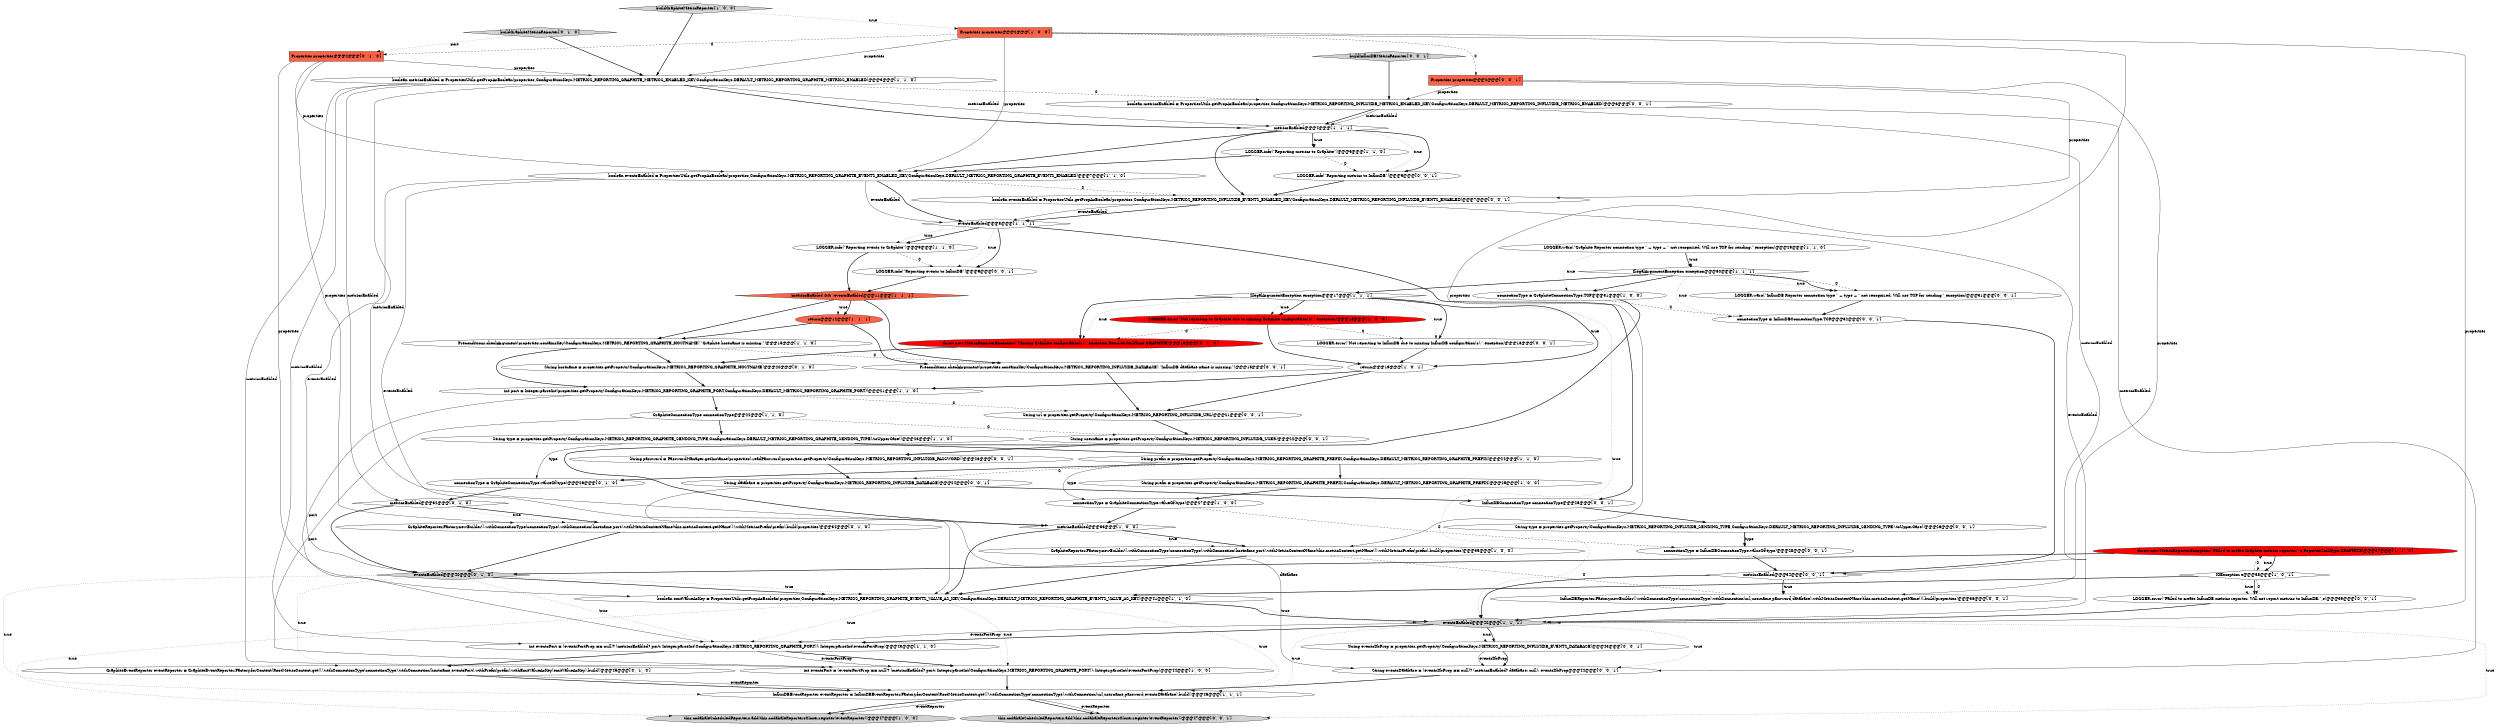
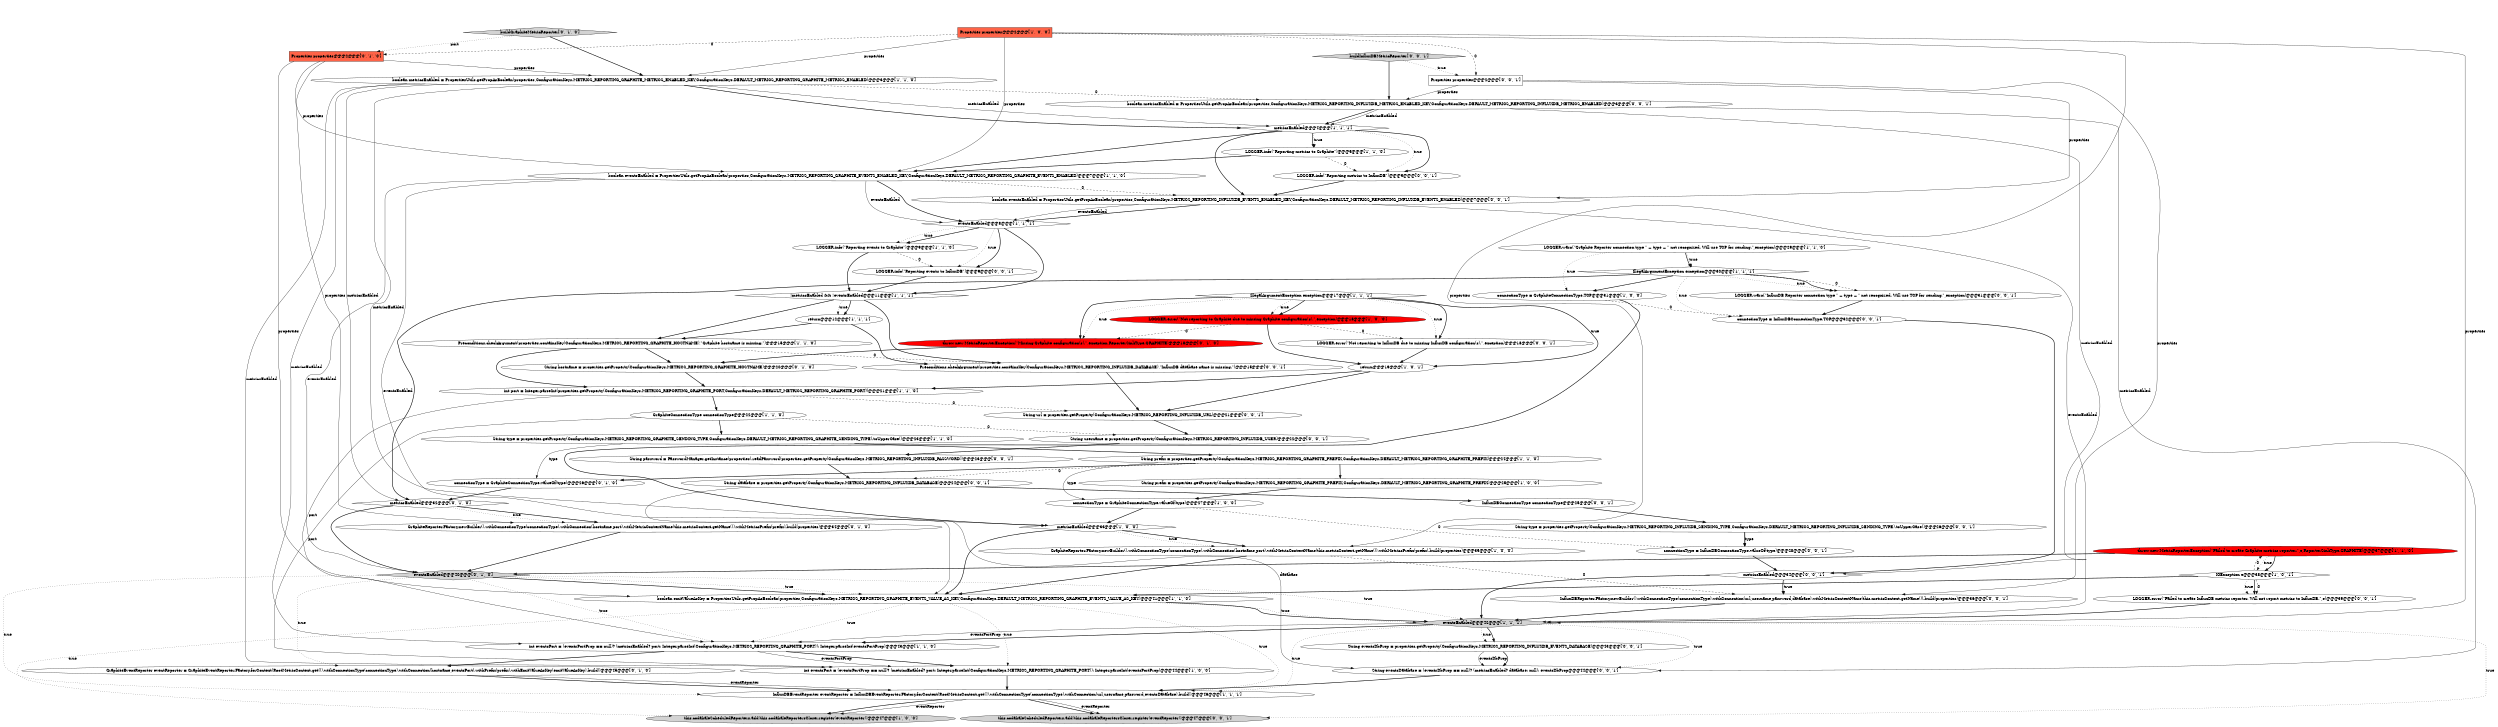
  digraph {
    node [fillcolor=white shape=ellipse style=filled]
    edge [style=bold]
    n1 [label="LOGGER.info(\"Reporting events to InfluxDB\")@@@9@@@['0', '0', '1']"]
-   n2 [fillcolor=tomato label="!metricsEnabled && !eventsEnabled@@@11@@@['1', '1', '1']" shape=diamond]
-   n3 [fillcolor=tomato label="return@@@12@@@['1', '1', '1']"]
+   n2 [label="!metricsEnabled && !eventsEnabled@@@11@@@['1', '1', '1']" shape=diamond]
+   n3 [label="return@@@12@@@['1', '1', '1']"]
    n4 [label="Preconditions.checkArgument(properties.containsKey(ConfigurationKeys.METRICS_REPORTING_INFLUXDB_DATABASE),\"InfluxDB database name is missing.\")@@@15@@@['0', '0', '1']"]
    n5 [label="Preconditions.checkArgument(properties.containsKey(ConfigurationKeys.METRICS_REPORTING_GRAPHITE_HOSTNAME),\"Graphite hostname is missing.\")@@@15@@@['1', '1', '0']"]
    n6 [label="LOGGER.info(\"Reporting metrics to InfluxDB\")@@@5@@@['0', '0', '1']"]
    n7 [label="boolean eventsEnabled = PropertiesUtils.getPropAsBoolean(properties,ConfigurationKeys.METRICS_REPORTING_INFLUXDB_EVENTS_ENABLED_KEY,ConfigurationKeys.DEFAULT_METRICS_REPORTING_INFLUXDB_EVENTS_ENABLED)@@@7@@@['0', '0', '1']"]
    n8 [fillcolor=lightgray label="eventsEnabled@@@42@@@['1', '1', '1']" shape=diamond]
    n9 [label="eventsEnabled@@@8@@@['1', '1', '1']" shape=diamond]
    n10 [fillcolor=lightgray label="this.codahaleScheduledReporters.add(this.codahaleReportersCloser.register(eventReporter))@@@47@@@['0', '0', '1']"]
    n11 [label="LOGGER.error(\"Failed to create InfluxDB metrics reporter. Will not report metrics to InfluxDB.\",e)@@@39@@@['0', '0', '1']"]
    n12 [label="InfluxDBEventReporter eventReporter = InfluxDBEventReporter.Factory.forContext(RootMetricContext.get()).withConnectionType(connectionType).withConnection(url,username,password,eventsDatabase).build()@@@46@@@['1', '1', '1']"]
    n13 [label="int eventsPort = (eventsPortProp == null)? (metricsEnabled? port: Integer.parseInt(ConfigurationKeys.METRICS_REPORTING_GRAPHITE_PORT)): Integer.parseInt(eventsPortProp)@@@43@@@['1', '1', '0']"]
    n14 [label="String eventsDbProp = properties.getProperty(ConfigurationKeys.METRICS_REPORTING_INFLUXDB_EVENTS_DATABASE)@@@43@@@['0', '0', '1']"]
    n15 [label="String eventsDatabase = (eventsDbProp == null)? (metricsEnabled? database: null): eventsDbProp@@@44@@@['0', '0', '1']"]
    n16 [label="boolean emitValueAsKey = PropertiesUtils.getPropAsBoolean(properties,ConfigurationKeys.METRICS_REPORTING_GRAPHITE_EVENTS_VALUE_AS_KEY,ConfigurationKeys.DEFAULT_METRICS_REPORTING_GRAPHITE_EVENTS_VALUE_AS_KEY)@@@41@@@['1', '1', '0']"]
    n17 [label="int eventsPort = (eventsPortProp == null)? (metricsEnabled? port: Integer.parseInt(ConfigurationKeys.METRICS_REPORTING_GRAPHITE_PORT)): Integer.parseInt(eventsPortProp)@@@44@@@['1', '0', '0']"]
    n18 [fillcolor=lightgray label="this.codahaleScheduledReporters.add(this.codahaleReportersCloser.register(eventReporter))@@@47@@@['1', '0', '0']"]
    n19 [label="GraphiteEventReporter eventReporter = GraphiteEventReporter.Factory.forContext(RootMetricContext.get()).withConnectionType(connectionType).withConnection(hostname,eventsPort).withPrefix(prefix).withEmitValueAsKey(emitValueAsKey).build()@@@45@@@['0', '1', '0']"]
    n20 [fillcolor=tomato label="Properties properties@@@2@@@['0', '1', '0']" shape=box]
    n21 [label="GraphiteReporter.Factory.newBuilder().withConnectionType(connectionType).withConnection(hostname,port).withMetricContextName(this.metricContext.getName()).withMetricsPrefix(prefix).build(properties)@@@34@@@['0', '1', '0']"]
    n22 [label="boolean eventsEnabled = PropertiesUtils.getPropAsBoolean(properties,ConfigurationKeys.METRICS_REPORTING_GRAPHITE_EVENTS_ENABLED_KEY,ConfigurationKeys.DEFAULT_METRICS_REPORTING_GRAPHITE_EVENTS_ENABLED)@@@7@@@['1', '1', '0']"]
    n23 [label="boolean metricsEnabled = PropertiesUtils.getPropAsBoolean(properties,ConfigurationKeys.METRICS_REPORTING_GRAPHITE_METRICS_ENABLED_KEY,ConfigurationKeys.DEFAULT_METRICS_REPORTING_GRAPHITE_METRICS_ENABLED)@@@3@@@['1', '1', '0']"]
    n24 [fillcolor=lightgray label="eventsEnabled@@@40@@@['0', '1', '0']" shape=diamond]
    n25 [label="metricsEnabled@@@33@@@['1', '0', '0']" shape=diamond]
    n26 [label="boolean metricsEnabled = PropertiesUtils.getPropAsBoolean(properties,ConfigurationKeys.METRICS_REPORTING_INFLUXDB_METRICS_ENABLED_KEY,ConfigurationKeys.DEFAULT_METRICS_REPORTING_INFLUXDB_METRICS_ENABLED)@@@3@@@['0', '0', '1']"]
    n27 [label="metricsEnabled@@@4@@@['1', '1', '1']" shape=diamond]
    n28 [label="metricsEnabled@@@32@@@['0', '1', '0']" shape=diamond]
    n29 [label="String type = properties.getProperty(ConfigurationKeys.METRICS_REPORTING_GRAPHITE_SENDING_TYPE,ConfigurationKeys.DEFAULT_METRICS_REPORTING_GRAPHITE_SENDING_TYPE).toUpperCase()@@@23@@@['1', '1', '0']"]
    n30 [label="connectionType = GraphiteConnectionType.valueOf(type)@@@26@@@['0', '1', '0']"]
    n31 [label="String prefix = properties.getProperty(ConfigurationKeys.METRICS_REPORTING_GRAPHITE_PREFIX,ConfigurationKeys.DEFAULT_METRICS_REPORTING_GRAPHITE_PREFIX)@@@24@@@['1', '1', '0']"]
    n32 [label="String prefix = properties.getProperty(ConfigurationKeys.METRICS_REPORTING_GRAPHITE_PREFIX,ConfigurationKeys.DEFAULT_METRICS_REPORTING_GRAPHITE_PREFIX)@@@25@@@['1', '0', '0']"]
    n33 [label="connectionType = GraphiteConnectionType.valueOf(type)@@@27@@@['1', '0', '0']"]
    n34 [label="String database = properties.getProperty(ConfigurationKeys.METRICS_REPORTING_INFLUXDB_DATABASE)@@@24@@@['0', '0', '1']"]
    n35 [label="connectionType = GraphiteConnectionType.TCP@@@31@@@['1', '0', '0']"]
    n36 [label="connectionType = InfluxDBConnectionType.TCP@@@32@@@['0', '0', '1']"]
    n37 [label="GraphiteReporter.Factory.newBuilder().withConnectionType(connectionType).withConnection(hostname,port).withMetricContextName(this.metricContext.getName()).withMetricsPrefix(prefix).build(properties)@@@35@@@['1', '0', '0']"]
    n38 [label="metricsEnabled@@@34@@@['0', '0', '1']" shape=diamond]
    n39 [fillcolor=lightgray label="buildInfluxDBMetricReporter['0', '0', '1']" shape=diamond]
-   n40 [fillcolor=tomato label="Properties properties@@@2@@@['0', '0', '1']" shape=box]
+   n40 [label="Properties properties@@@2@@@['0', '0', '1']" shape=box]
    n41 [label="InfluxDBReporter.Factory.newBuilder().withConnectionType(connectionType).withConnection(url,username,password,database).withMetricContextName(this.metricContext.getName()).build(properties)@@@36@@@['0', '0', '1']"]
    n42 [label="String url = properties.getProperty(ConfigurationKeys.METRICS_REPORTING_INFLUXDB_URL)@@@21@@@['0', '0', '1']"]
    n43 [label="String hostname = properties.getProperty(ConfigurationKeys.METRICS_REPORTING_GRAPHITE_HOSTNAME)@@@20@@@['0', '1', '0']"]
    n44 [label="int port = Integer.parseInt(properties.getProperty(ConfigurationKeys.METRICS_REPORTING_GRAPHITE_PORT,ConfigurationKeys.DEFAULT_METRICS_REPORTING_GRAPHITE_PORT))@@@21@@@['1', '1', '0']"]
    n45 [fillcolor=red label="throw new MetricReporterException(\"Failed to create Graphite metrics reporter.\",e,ReporterSinkType.GRAPHITE)@@@37@@@['1', '1', '0']"]
    n46 [label="IOException e@@@38@@@['1', '0', '1']" shape=diamond]
    n47 [label="LOGGER.info(\"Reporting events to Graphite\")@@@9@@@['1', '1', '0']"]
    n48 [fillcolor=tomato label="Properties properties@@@2@@@['1', '0', '0']" shape=box]
    n49 [label="LOGGER.info(\"Reporting metrics to Graphite\")@@@5@@@['1', '1', '0']"]
    n50 [fillcolor=red label="throw new MetricReporterException(\"Missing Graphite configuration(s).\",exception,ReporterSinkType.GRAPHITE)@@@18@@@['0', '1', '0']"]
    n51 [label="LOGGER.warn(\"Graphite Reporter connection type \" + type + \" not recognized. Will use TCP for sending.\",exception)@@@29@@@['1', '1', '0']"]
    n52 [label="IllegalArgumentException exception@@@30@@@['1', '1', '1']" shape=diamond]
    n53 [label="LOGGER.warn(\"InfluxDB Reporter connection type \" + type + \" not recognized. Will use TCP for sending.\",exception)@@@31@@@['0', '0', '1']"]
    n54 [label="connectionType = InfluxDBConnectionType.valueOf(type)@@@28@@@['0', '0', '1']"]
    n55 [label="LOGGER.error(\"Not reporting to InfluxDB due to missing InfluxDB configuration(s).\",exception)@@@18@@@['0', '0', '1']"]
    n56 [label="return@@@19@@@['1', '0', '1']"]
    n57 [label="IllegalArgumentException exception@@@17@@@['1', '1', '1']" shape=diamond]
    n58 [fillcolor=red label="LOGGER.error(\"Not reporting to Graphite due to missing Graphite configuration(s).\",exception)@@@18@@@['1', '0', '0']"]
-   n59 [fillcolor=lightgray label="buildGraphiteMetricReporter['1', '0', '0']" shape=diamond]
    n60 [label="GraphiteConnectionType connectionType@@@22@@@['1', '1', '0']"]
    n61 [label="String username = properties.getProperty(ConfigurationKeys.METRICS_REPORTING_INFLUXDB_USER)@@@22@@@['0', '0', '1']"]
    n62 [label="String password = PasswordManager.getInstance(properties).readPassword(properties.getProperty(ConfigurationKeys.METRICS_REPORTING_INFLUXDB_PASSWORD))@@@23@@@['0', '0', '1']"]
    n63 [label="InfluxDBConnectionType connectionType@@@25@@@['0', '0', '1']"]
    n64 [label="String type = properties.getProperty(ConfigurationKeys.METRICS_REPORTING_INFLUXDB_SENDING_TYPE,ConfigurationKeys.DEFAULT_METRICS_REPORTING_INFLUXDB_SENDING_TYPE).toUpperCase()@@@26@@@['0', '0', '1']"]
    n65 [fillcolor=lightgray label="buildGraphiteMetricReporter['0', '1', '0']" shape=diamond]
    n1 -> n2
    n2 -> n3 [label=true style=dotted]
    n2 -> n3
    n2 -> n4
    n2 -> n5
    n3 -> n4
    n3 -> n5
    n4 -> n42
    n5 -> n4 [label=0 style=dashed]
    n5 -> n43
    n5 -> n44
    n6 -> n7
    n7 -> n8 [label=eventsEnabled style=solid]
    n7 -> n9
    n7 -> n9 [label=eventsEnabled style=solid]
    n8 -> n10 [label=true style=dotted]
    n8 -> n12 [label=true style=dotted]
    n8 -> n13 [label=eventsPortProp style=solid]
    n8 -> n13
    n8 -> n14 [label=true style=dotted]
    n8 -> n14
    n8 -> n15 [label=true style=dotted]
    n9 -> n1 [label=true style=dotted]
    n9 -> n1
-   n9 -> n63
+   n9 -> n2
    n9 -> n47
    n9 -> n47 [label=true style=dotted]
    n11 -> n8
    n12 -> n10
    n12 -> n10 [label=eventReporter style=solid]
    n12 -> n18 [label=eventReporter style=solid]
    n12 -> n18
    n13 -> n17
    n13 -> n17 [label=eventsPortProp style=solid]
    n13 -> n19
    n14 -> n15 [label=eventsDbProp style=solid]
    n14 -> n15
    n15 -> n12
    n16 -> n8 [label=true style=dotted]
    n16 -> n8
    n16 -> n12 [label=true style=dotted]
    n16 -> n13 [label=true style=dotted]
    n16 -> n17 [label=true style=dotted]
    n16 -> n18 [label=true style=dotted]
    n17 -> n12
    n19 -> n12
    n19 -> n12 [label=eventReporter style=solid]
    n20 -> n16 [label=properties style=solid]
    n20 -> n21 [label=properties style=solid]
    n20 -> n22 [label=properties style=solid]
    n20 -> n23 [label=properties style=solid]
    n21 -> n24
    n22 -> n7 [label=0 style=dashed]
    n22 -> n9 [label=eventsEnabled style=solid]
    n22 -> n9
    n22 -> n16 [label=eventsEnabled style=solid]
    n22 -> n24 [label=eventsEnabled style=solid]
    n23 -> n13 [label=metricsEnabled style=solid]
    n23 -> n17 [label=metricsEnabled style=solid]
    n23 -> n25 [label=metricsEnabled style=solid]
    n23 -> n26 [label=0 style=dashed]
    n23 -> n27
    n23 -> n27 [label=metricsEnabled style=solid]
    n23 -> n28 [label=metricsEnabled style=solid]
-   n57 -> n8 [label=true style=dotted]
+   n24 -> n8 [label=true style=dotted]
    n24 -> n12 [label=true style=dotted]
    n24 -> n13 [label=true style=dotted]
    n24 -> n16 [label=true style=dotted]
    n24 -> n16
    n24 -> n19 [label=true style=dotted]
    n25 -> n16
    n25 -> n37
    n25 -> n37 [label=true style=dotted]
    n26 -> n15 [label=metricsEnabled style=solid]
    n26 -> n27
    n26 -> n27 [label=metricsEnabled style=solid]
    n26 -> n38 [label=metricsEnabled style=solid]
    n27 -> n6
    n27 -> n6 [label=true style=dotted]
    n27 -> n7
    n27 -> n22
    n27 -> n49 [label=true style=dotted]
    n27 -> n49
    n28 -> n21
    n28 -> n21 [label=true style=dotted]
    n28 -> n24
    n29 -> n30 [label=type style=solid]
    n29 -> n31
    n30 -> n28
    n31 -> n30
    n31 -> n32
    n31 -> n33 [label=type style=solid]
    n31 -> n34 [label=0 style=dashed]
    n32 -> n33
    n33 -> n25
    n33 -> n54 [label=0 style=dashed]
    n34 -> n15 [label=database style=solid]
    n34 -> n63
    n35 -> n25
    n35 -> n36 [label=0 style=dashed]
    n36 -> n38
    n37 -> n16
    n37 -> n41 [label=0 style=dashed]
    n38 -> n8
    n38 -> n41 [label=true style=dotted]
    n38 -> n41
    n39 -> n26
+   n39 -> n40 [label=true style=dotted]
    n40 -> n7 [label=properties style=solid]
    n40 -> n26 [label=properties style=solid]
    n40 -> n41 [label=properties style=solid]
    n41 -> n8
    n42 -> n61
    n43 -> n44
    n44 -> n13 [label=port style=solid]
    n44 -> n42 [label=0 style=dashed]
    n44 -> n60
    n45 -> n24
    n45 -> n46 [label=true style=dotted]
    n45 -> n46
    n46 -> n11
    n46 -> n11 [label=0 style=dashed]
    n46 -> n11 [label=true style=dotted]
    n46 -> n16
    n46 -> n45 [label=0 style=dashed]
    n47 -> n1 [label=0 style=dashed]
    n47 -> n2
    n48 -> n8 [label=properties style=solid]
    n48 -> n20 [label=0 style=dashed]
    n48 -> n22 [label=properties style=solid]
    n48 -> n23 [label=properties style=solid]
    n48 -> n37 [label=properties style=solid]
    n48 -> n40 [label=0 style=dashed]
    n49 -> n6 [label=0 style=dashed]
    n49 -> n22
    n50 -> n43
    n51 -> n35 [label=true style=dotted]
    n51 -> n52 [label=true style=dotted]
    n51 -> n52
-   n52 -> n57
+   n52 -> n28
    n52 -> n35
    n52 -> n36 [label=true style=dotted]
    n52 -> n53 [label=0 style=dashed]
    n52 -> n53 [label=true style=dotted]
    n52 -> n53
    n53 -> n36
    n54 -> n38
    n55 -> n56
    n56 -> n42
    n56 -> n44
    n57 -> n50
    n57 -> n50 [label=true style=dotted]
    n57 -> n55
    n57 -> n55 [label=true style=dotted]
    n57 -> n56 [label=true]
    n57 -> n58
    n57 -> n58 [label=true style=dotted]
    n58 -> n50 [label=0 style=dashed]
    n58 -> n55 [label=0 style=dashed]
    n58 -> n56
-   n59 -> n23
-   n59 -> n48 [label=true style=dotted]
    n60 -> n17 [label=port style=solid]
    n60 -> n29
    n60 -> n61 [label=0 style=dashed]
    n61 -> n62
    n62 -> n34
    n63 -> n64
    n64 -> n54 [label=type style=solid]
    n64 -> n54
    n65 -> n20 [label=port style=dotted]
    n65 -> n23
  }
